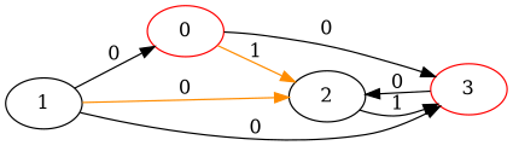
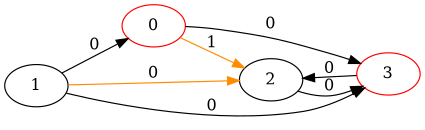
  digraph {
    rankdir=LR
    node [color=red]
    edge [color=black]
    0
    2 [color=black]
    3
    1 [color=black]
    0 -> 2 [color=darkorange label=1]
    0 -> 3 [label=0]
-   2 -> 3 [label=1]
+   2 -> 3 [label=0]
    3 -> 2 [label=0]
    1 -> 0 [label=0]
    1 -> 2 [color=darkorange label=0]
    1 -> 3 [label=0]
  }
